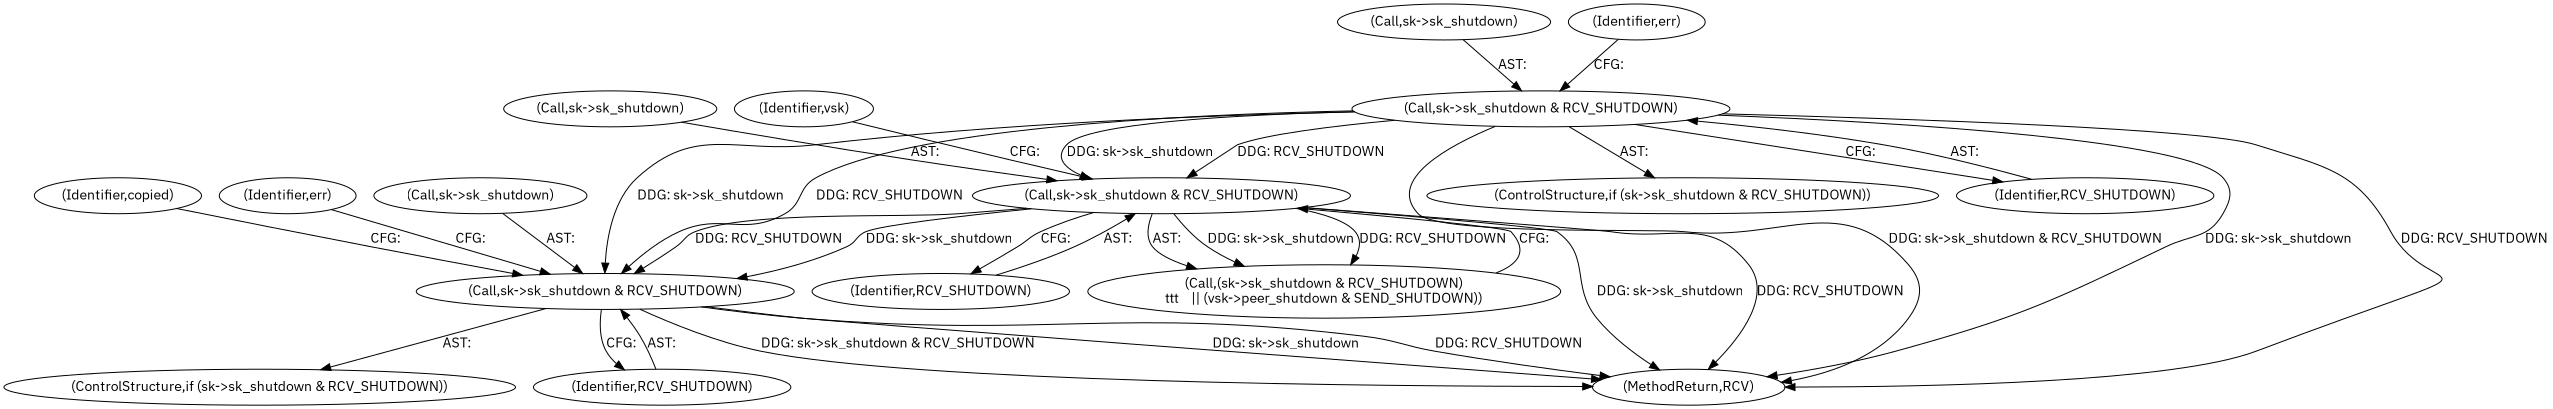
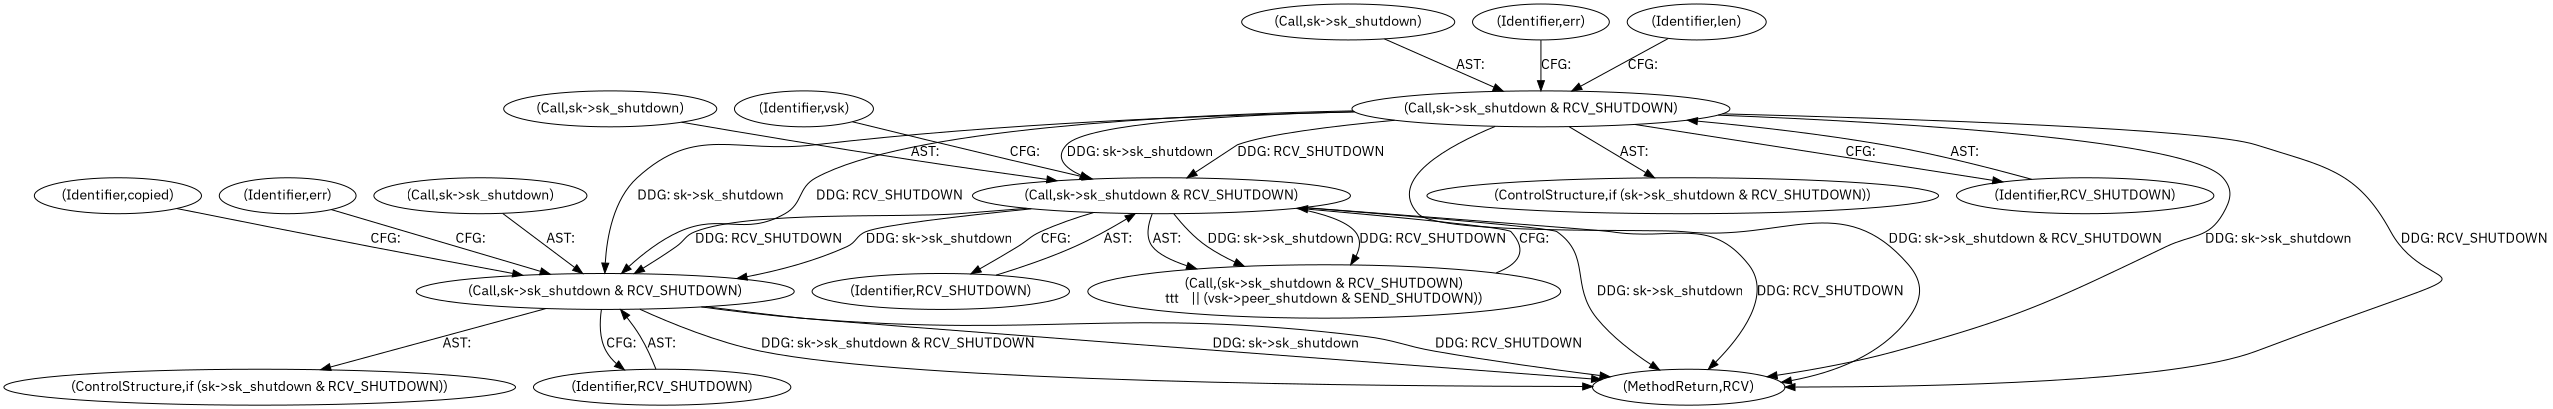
  digraph {
    fontname="IBM Plex Sans"
    node [fontname="IBM Plex Sans"]
    edge [fontname="IBM Plex Sans"]
    n1 [label="(Call,sk->sk_shutdown & RCV_SHUTDOWN)"]
    n2 [label="(MethodReturn,RCV)"]
    n3 [label="(ControlStructure,if (sk->sk_shutdown & RCV_SHUTDOWN))"]
    n4 [label="(Identifier,RCV_SHUTDOWN)"]
    n5 [label="(Call,sk->sk_shutdown & RCV_SHUTDOWN)"]
    n6 [label="(Identifier,RCV_SHUTDOWN)"]
    n7 [label="(Call,(sk->sk_shutdown & RCV_SHUTDOWN)\n\t\t\t    || (vsk->peer_shutdown & SEND_SHUTDOWN))"]
    n8 [label="(Call,sk->sk_shutdown & RCV_SHUTDOWN)"]
    n9 [label="(ControlStructure,if (sk->sk_shutdown & RCV_SHUTDOWN))"]
    n10 [label="(Identifier,RCV_SHUTDOWN)"]
    n11 [label="(Call,sk->sk_shutdown)"]
    n12 [label="(Call,sk->sk_shutdown)"]
    n13 [label="(Identifier,copied)"]
    n14 [label="(Identifier,vsk)"]
    n15 [label="(Identifier,err)"]
    n16 [label="(Identifier,err)"]
    n17 [label="(Call,sk->sk_shutdown)"]
+   n18 [label="(Identifier,len)"]
    n1 -> n2 [label="DDG: sk->sk_shutdown"]
    n1 -> n2 [label="DDG: RCV_SHUTDOWN"]
    n1 -> n2 [label="DDG: sk->sk_shutdown & RCV_SHUTDOWN"]
    n1 -> n3 [label="AST: "]
    n1 -> n4 [label="CFG: "]
    n4 -> n1 [label="AST: "]
    n5 -> n1 [label="DDG: sk->sk_shutdown"]
    n5 -> n1 [label="DDG: RCV_SHUTDOWN"]
    n5 -> n2 [label="DDG: RCV_SHUTDOWN"]
    n5 -> n2 [label="DDG: sk->sk_shutdown"]
    n5 -> n6 [label="CFG: "]
    n5 -> n7 [label="AST: "]
    n5 -> n7 [label="DDG: sk->sk_shutdown"]
    n5 -> n7 [label="DDG: RCV_SHUTDOWN"]
    n6 -> n5 [label="AST: "]
    n7 -> n5 [label="CFG: "]
    n8 -> n1 [label="DDG: sk->sk_shutdown"]
    n8 -> n1 [label="DDG: RCV_SHUTDOWN"]
    n8 -> n2 [label="DDG: RCV_SHUTDOWN"]
    n8 -> n2 [label="DDG: sk->sk_shutdown & RCV_SHUTDOWN"]
    n8 -> n2 [label="DDG: sk->sk_shutdown"]
    n8 -> n5 [label="DDG: sk->sk_shutdown"]
    n8 -> n5 [label="DDG: RCV_SHUTDOWN"]
    n8 -> n9 [label="AST: "]
    n8 -> n10 [label="CFG: "]
    n10 -> n8 [label="AST: "]
    n11 -> n5 [label="AST: "]
    n12 -> n8 [label="AST: "]
    n13 -> n1 [label="CFG: "]
    n14 -> n5 [label="CFG: "]
    n15 -> n8 [label="CFG: "]
    n16 -> n1 [label="CFG: "]
    n17 -> n1 [label="AST: "]
+   n18 -> n8 [label="CFG: "]
  }
